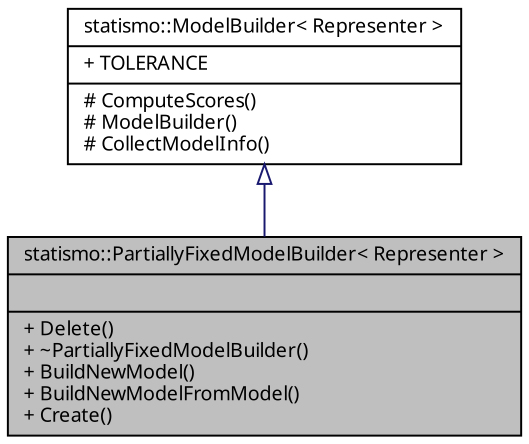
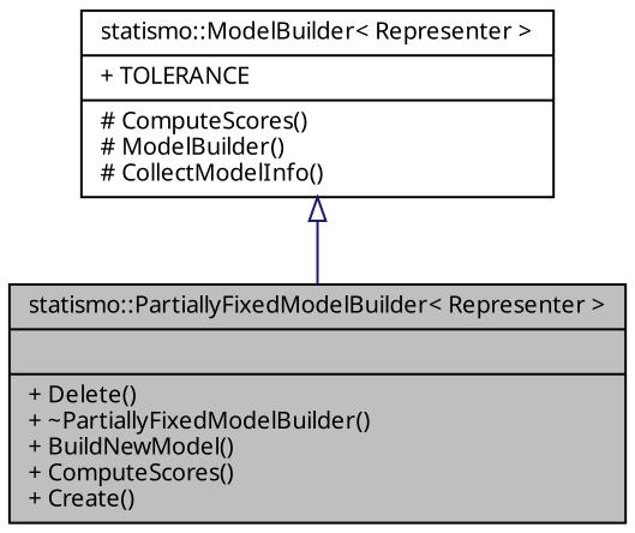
  digraph {
    fontname="Noto Sans"
    node [color=black fontname="Noto Sans" fontsize=10 shape=record style=filled]
-   n1 [fillcolor=grey75 fontcolor=black height=0.2 label="{statismo::PartiallyFixedModelBuilder\< Representer \>\n||+ Delete()\l+ ~PartiallyFixedModelBuilder()\l+ BuildNewModel()\l+ BuildNewModelFromModel()\l+ Create()\l}" width=0.4]
+   n1 [fillcolor=grey75 fontcolor=black height=0.2 label="{statismo::PartiallyFixedModelBuilder\< Representer \>\n||+ Delete()\l+ ~PartiallyFixedModelBuilder()\l+ BuildNewModel()\l+ ComputeScores()\l+ Create()\l}" width=0.4]
    n2 [fillcolor=white height=0.2 label="{statismo::ModelBuilder\< Representer \>\n|+ TOLERANCE\l|# ComputeScores()\l# ModelBuilder()\l# CollectModelInfo()\l}" width=0.4]
    n2 -> n1 [arrowtail=onormal color=midnightblue dir=back fontname="Noto Sans" fontsize=10 labelfontname="FreeSans.ttf" labelfontsize=10 style=solid]
  }
